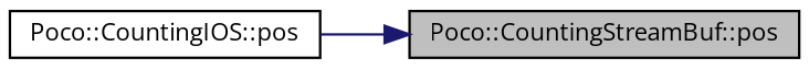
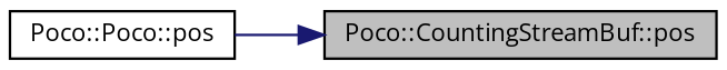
  digraph {
    rankdir=RL
    fontname="Open Sans"
    node [color=black fontname="Open Sans" fontsize=10 shape=record style=filled]
    n1 [fillcolor=grey75 fontcolor=black height=0.2 label="Poco::CountingStreamBuf::pos" width=0.4]
-   n2 [fillcolor=white height=0.2 label="Poco::CountingIOS::pos" width=0.4]
+   n2 [fillcolor=white height=0.2 label="Poco::Poco::pos" width=0.4]
    n1 -> n2 [color=midnightblue dir=back fontname="Open Sans" fontsize=10 labelfontname=Helvetica labelfontsize=10 style=solid]
  }
